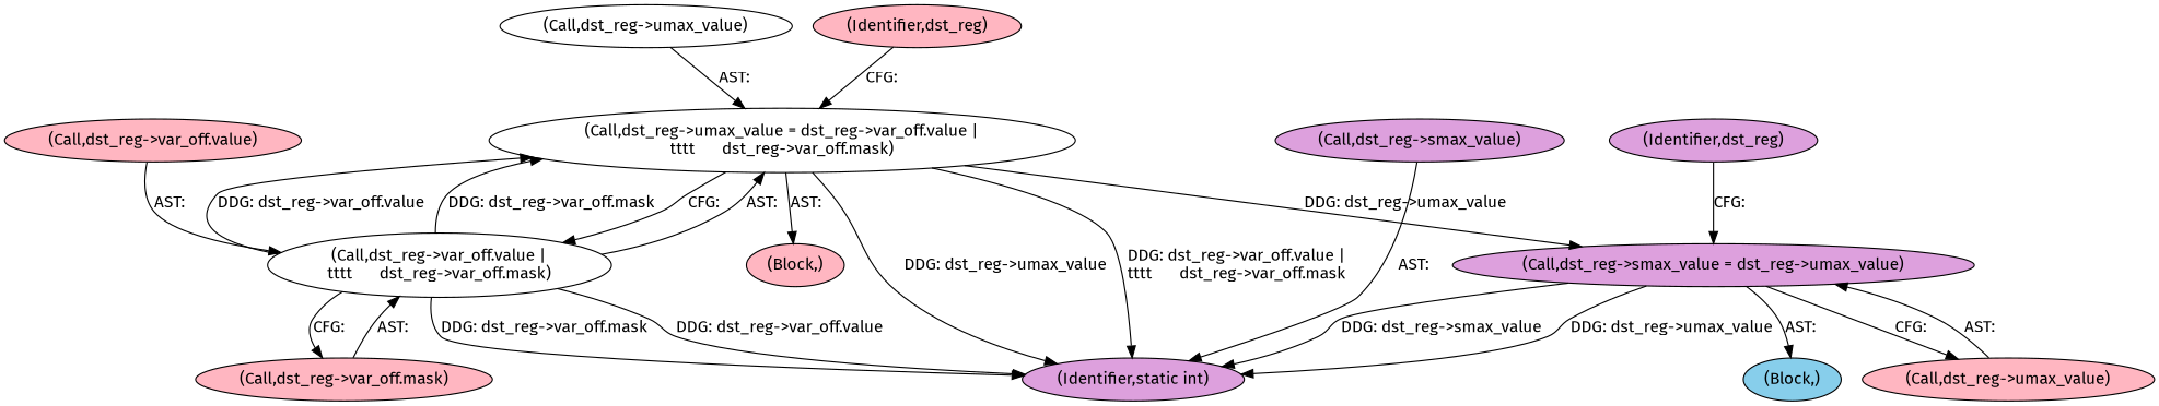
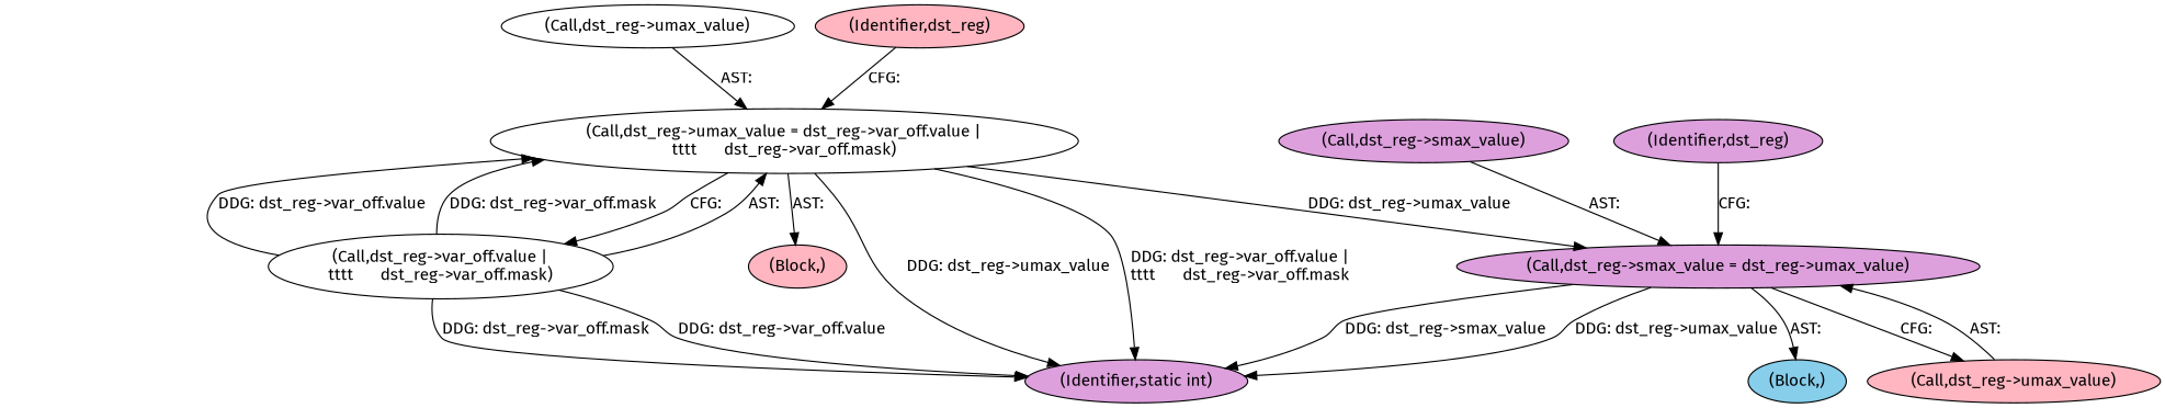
  digraph {
    fontname="Fira Sans"
    node [fillcolor=lightpink fontname="Fira Sans" style=filled]
    edge [fontname="Fira Sans"]
    n1 [fillcolor=plum label="(Call,dst_reg->smax_value = dst_reg->umax_value)"]
    n2 [fillcolor=skyblue label="(Block,)"]
    n3 [fillcolor=plum label="(Identifier,static int)"]
    n4 [label="(Call,dst_reg->umax_value)"]
    n5 [fillcolor=white label="(Call,dst_reg->umax_value = dst_reg->var_off.value |\n\t\t\t\t      dst_reg->var_off.mask)"]
    n6 [fillcolor=white label="(Call,dst_reg->var_off.value |\n\t\t\t\t      dst_reg->var_off.mask)"]
    n7 [label="(Block,)"]
-   n8 [label="(Call,dst_reg->var_off.mask)"]
    n9 [fillcolor=plum label="(Identifier,dst_reg)"]
    n10 [fillcolor=plum label="(Call,dst_reg->smax_value)"]
-   n11 [label="(Call,dst_reg->var_off.value)"]
    n12 [fillcolor=white label="(Call,dst_reg->umax_value)"]
    n13 [label="(Identifier,dst_reg)"]
    n1 -> n2 [label="AST: "]
    n1 -> n3 [label="DDG: dst_reg->umax_value"]
    n1 -> n3 [label="DDG: dst_reg->smax_value"]
    n1 -> n4 [label="CFG: "]
    n4 -> n1 [label="AST: "]
    n5 -> n1 [label="DDG: dst_reg->umax_value"]
    n5 -> n3 [label="DDG: dst_reg->umax_value"]
    n5 -> n3 [label="DDG: dst_reg->var_off.value |\n\t\t\t\t      dst_reg->var_off.mask"]
    n5 -> n6 [label="CFG: "]
    n5 -> n7 [label="AST: "]
    n6 -> n3 [label="DDG: dst_reg->var_off.mask"]
    n6 -> n3 [label="DDG: dst_reg->var_off.value"]
    n6 -> n5 [label="AST: "]
    n6 -> n5 [label="DDG: dst_reg->var_off.value"]
    n6 -> n5 [label="DDG: dst_reg->var_off.mask"]
-   n6 -> n8 [label="CFG: "]
-   n8 -> n6 [label="AST: "]
    n9 -> n1 [label="CFG: "]
-   n10 -> n3 [label="AST: "]
-   n11 -> n6 [label="AST: "]
+   n10 -> n1 [label="AST: "]
    n12 -> n5 [label="AST: "]
    n13 -> n5 [label="CFG: "]
  }
